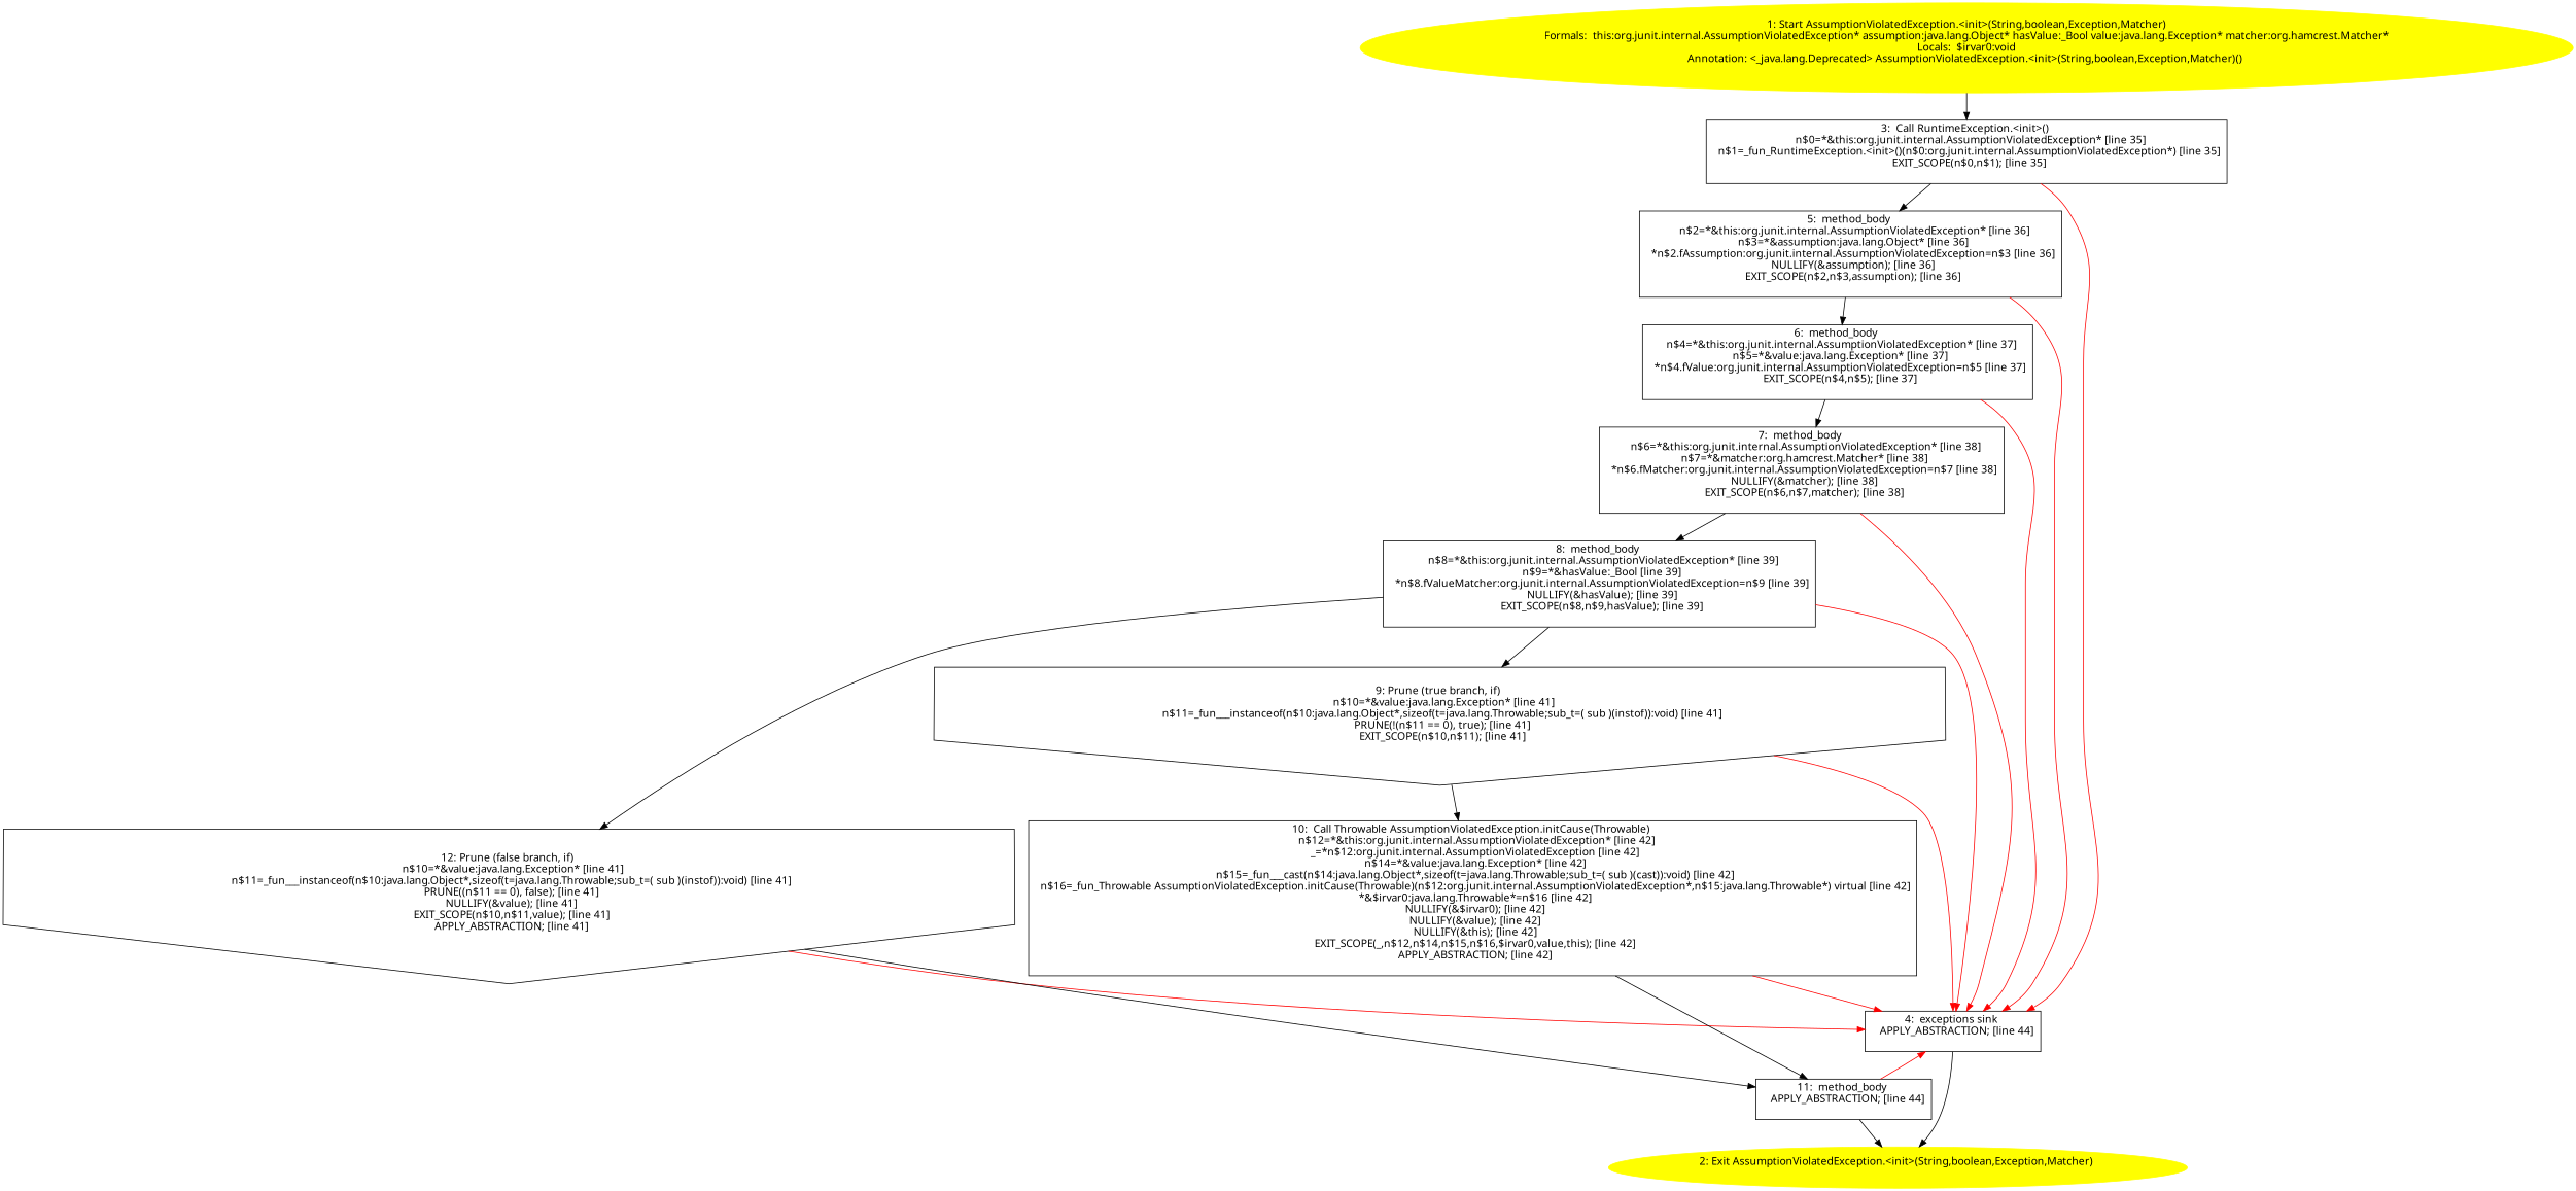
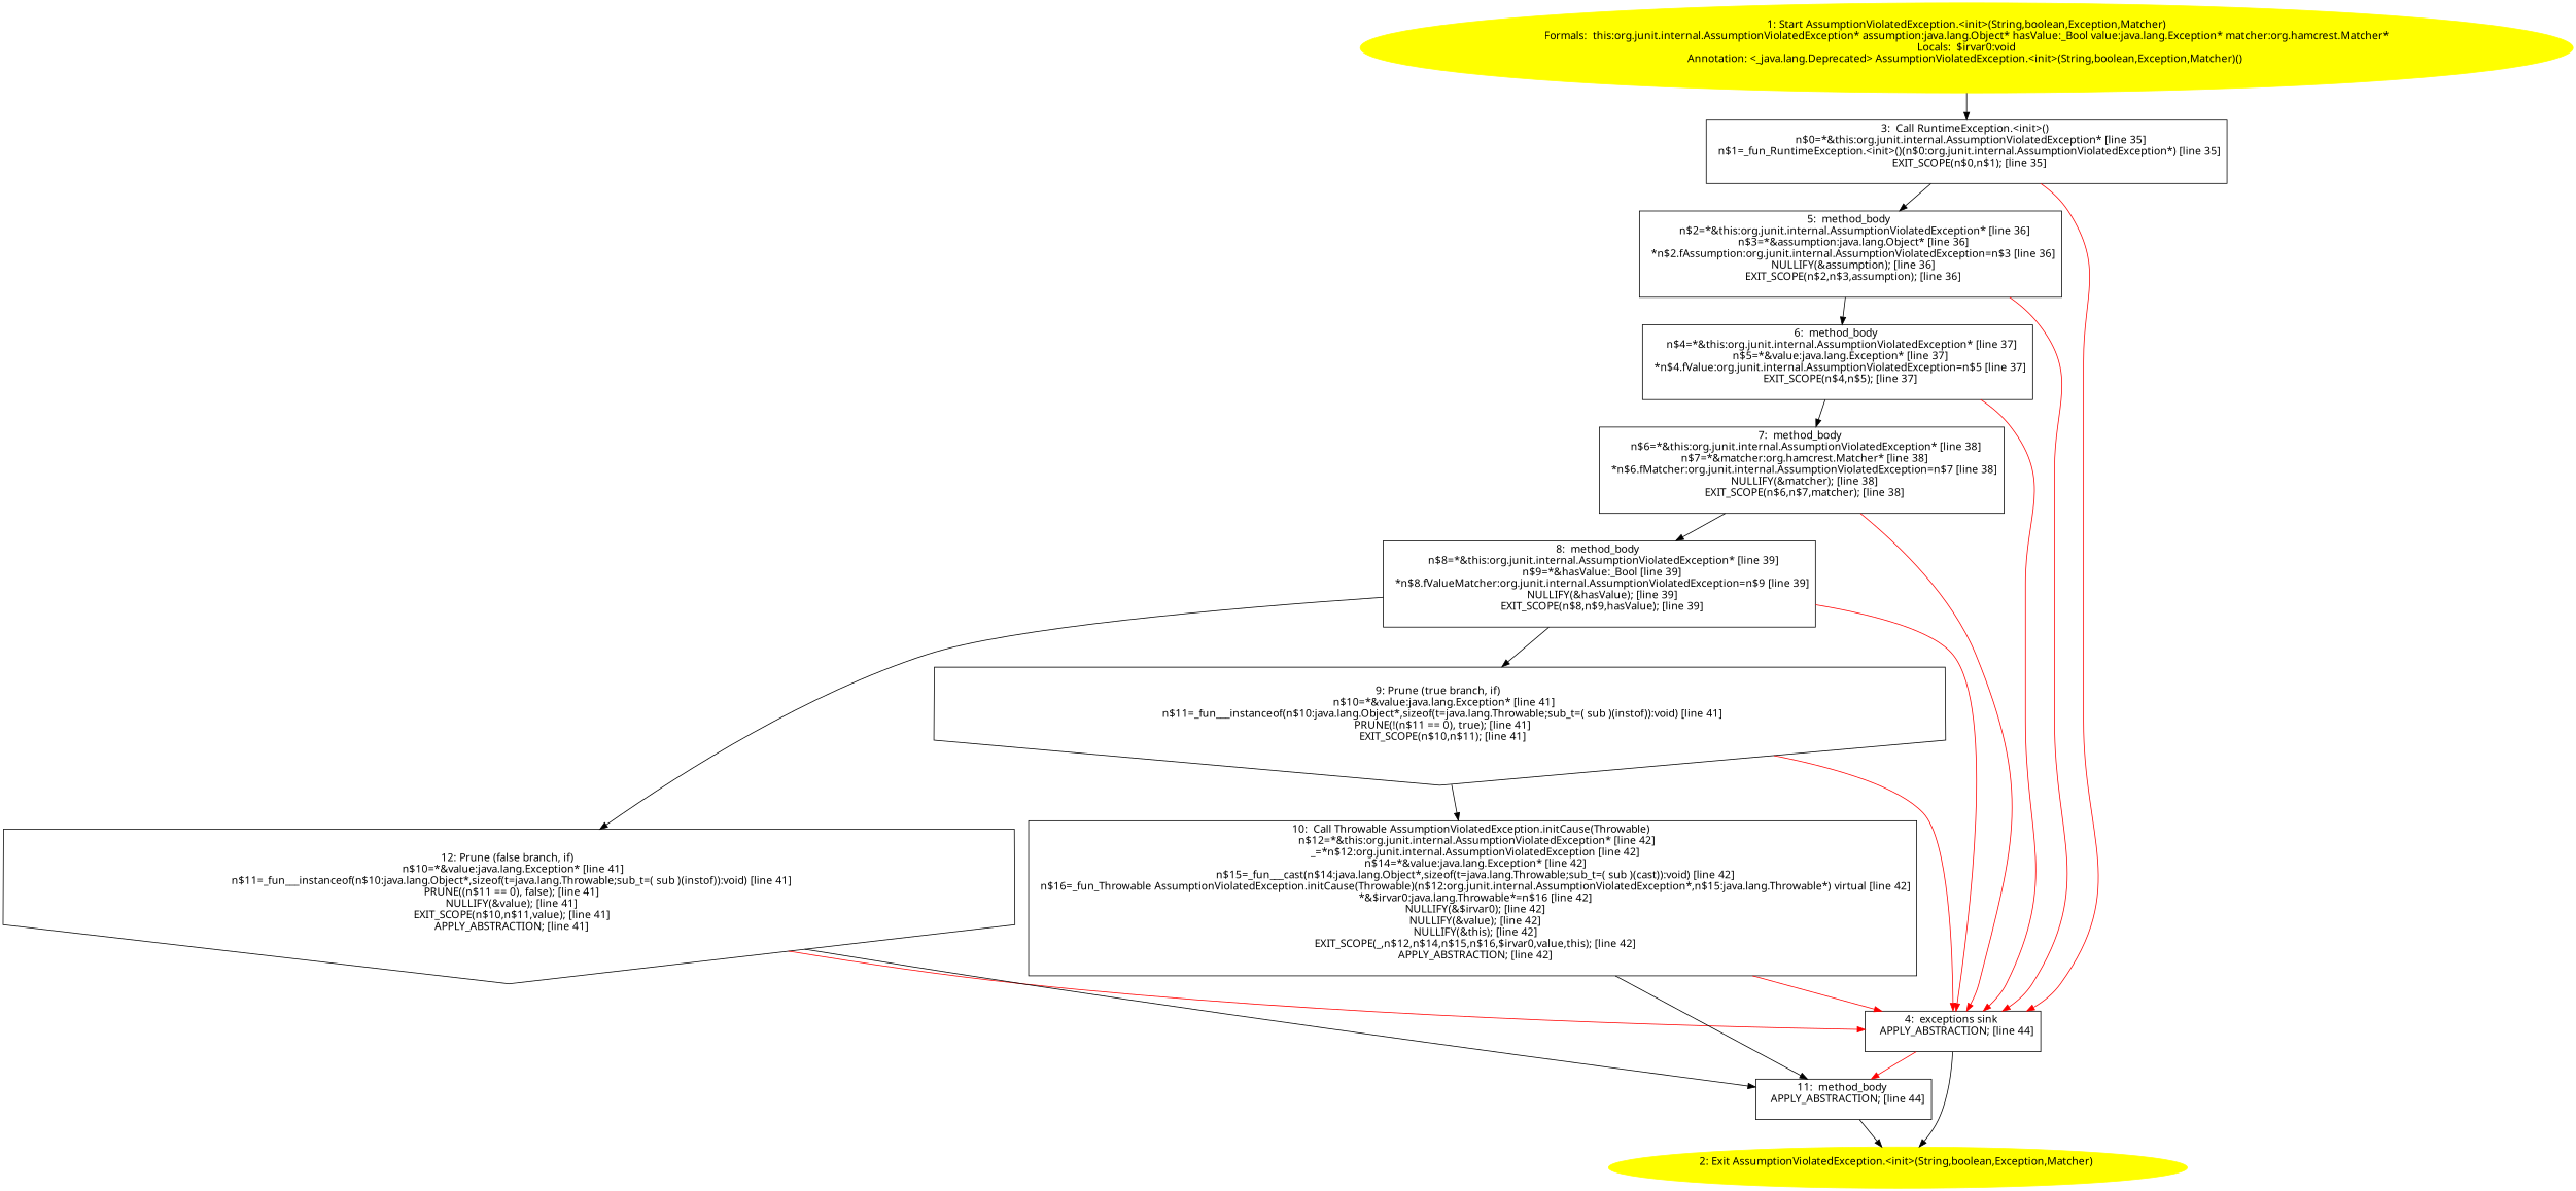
  digraph {
    fontname="Noto Sans"
    node [fontname="Noto Sans" shape=box]
    edge [fontname="Noto Sans"]
    n1 [color=yellow label="1: Start AssumptionViolatedException.<init>(String,boolean,Exception,Matcher)\nFormals:  this:org.junit.internal.AssumptionViolatedException* assumption:java.lang.Object* hasValue:_Bool value:java.lang.Exception* matcher:org.hamcrest.Matcher*\nLocals:  $irvar0:void\nAnnotation: <_java.lang.Deprecated> AssumptionViolatedException.<init>(String,boolean,Exception,Matcher)() \n  " style=filled shape=""]
    n2 [label="3:  Call RuntimeException.<init>() \n   n$0=*&this:org.junit.internal.AssumptionViolatedException* [line 35]\n  n$1=_fun_RuntimeException.<init>()(n$0:org.junit.internal.AssumptionViolatedException*) [line 35]\n  EXIT_SCOPE(n$0,n$1); [line 35]\n "]
    n3 [label="5:  method_body \n   n$2=*&this:org.junit.internal.AssumptionViolatedException* [line 36]\n  n$3=*&assumption:java.lang.Object* [line 36]\n  *n$2.fAssumption:org.junit.internal.AssumptionViolatedException=n$3 [line 36]\n  NULLIFY(&assumption); [line 36]\n  EXIT_SCOPE(n$2,n$3,assumption); [line 36]\n "]
    n4 [label="4:  exceptions sink \n   APPLY_ABSTRACTION; [line 44]\n "]
    n5 [color=yellow label="2: Exit AssumptionViolatedException.<init>(String,boolean,Exception,Matcher) \n  " style=filled shape=""]
    n6 [label="6:  method_body \n   n$4=*&this:org.junit.internal.AssumptionViolatedException* [line 37]\n  n$5=*&value:java.lang.Exception* [line 37]\n  *n$4.fValue:org.junit.internal.AssumptionViolatedException=n$5 [line 37]\n  EXIT_SCOPE(n$4,n$5); [line 37]\n "]
    n7 [label="7:  method_body \n   n$6=*&this:org.junit.internal.AssumptionViolatedException* [line 38]\n  n$7=*&matcher:org.hamcrest.Matcher* [line 38]\n  *n$6.fMatcher:org.junit.internal.AssumptionViolatedException=n$7 [line 38]\n  NULLIFY(&matcher); [line 38]\n  EXIT_SCOPE(n$6,n$7,matcher); [line 38]\n "]
    n8 [label="8:  method_body \n   n$8=*&this:org.junit.internal.AssumptionViolatedException* [line 39]\n  n$9=*&hasValue:_Bool [line 39]\n  *n$8.fValueMatcher:org.junit.internal.AssumptionViolatedException=n$9 [line 39]\n  NULLIFY(&hasValue); [line 39]\n  EXIT_SCOPE(n$8,n$9,hasValue); [line 39]\n "]
    n9 [label="9: Prune (true branch, if) \n   n$10=*&value:java.lang.Exception* [line 41]\n  n$11=_fun___instanceof(n$10:java.lang.Object*,sizeof(t=java.lang.Throwable;sub_t=( sub )(instof)):void) [line 41]\n  PRUNE(!(n$11 == 0), true); [line 41]\n  EXIT_SCOPE(n$10,n$11); [line 41]\n " shape=invhouse]
    n10 [label="12: Prune (false branch, if) \n   n$10=*&value:java.lang.Exception* [line 41]\n  n$11=_fun___instanceof(n$10:java.lang.Object*,sizeof(t=java.lang.Throwable;sub_t=( sub )(instof)):void) [line 41]\n  PRUNE((n$11 == 0), false); [line 41]\n  NULLIFY(&value); [line 41]\n  EXIT_SCOPE(n$10,n$11,value); [line 41]\n  APPLY_ABSTRACTION; [line 41]\n " shape=invhouse]
    n11 [label="10:  Call Throwable AssumptionViolatedException.initCause(Throwable) \n   n$12=*&this:org.junit.internal.AssumptionViolatedException* [line 42]\n  _=*n$12:org.junit.internal.AssumptionViolatedException [line 42]\n  n$14=*&value:java.lang.Exception* [line 42]\n  n$15=_fun___cast(n$14:java.lang.Object*,sizeof(t=java.lang.Throwable;sub_t=( sub )(cast)):void) [line 42]\n  n$16=_fun_Throwable AssumptionViolatedException.initCause(Throwable)(n$12:org.junit.internal.AssumptionViolatedException*,n$15:java.lang.Throwable*) virtual [line 42]\n  *&$irvar0:java.lang.Throwable*=n$16 [line 42]\n  NULLIFY(&$irvar0); [line 42]\n  NULLIFY(&value); [line 42]\n  NULLIFY(&this); [line 42]\n  EXIT_SCOPE(_,n$12,n$14,n$15,n$16,$irvar0,value,this); [line 42]\n  APPLY_ABSTRACTION; [line 42]\n "]
    n12 [label="11:  method_body \n   APPLY_ABSTRACTION; [line 44]\n "]
    n1 -> n2
    n2 -> n3
    n2 -> n4 [color=red]
    n3 -> n4 [color=red]
    n3 -> n6
    n4 -> n5
    n6 -> n4 [color=red]
    n6 -> n7
    n7 -> n4 [color=red]
    n7 -> n8
    n8 -> n4 [color=red]
    n8 -> n9
    n8 -> n10
    n9 -> n4 [color=red]
    n9 -> n11
    n10 -> n4 [color=red]
    n10 -> n12
    n11 -> n4 [color=red]
    n11 -> n12
-   n12 -> n4 [color=red]
+   n4 -> n12 [color=red]
    n12 -> n5
  }
